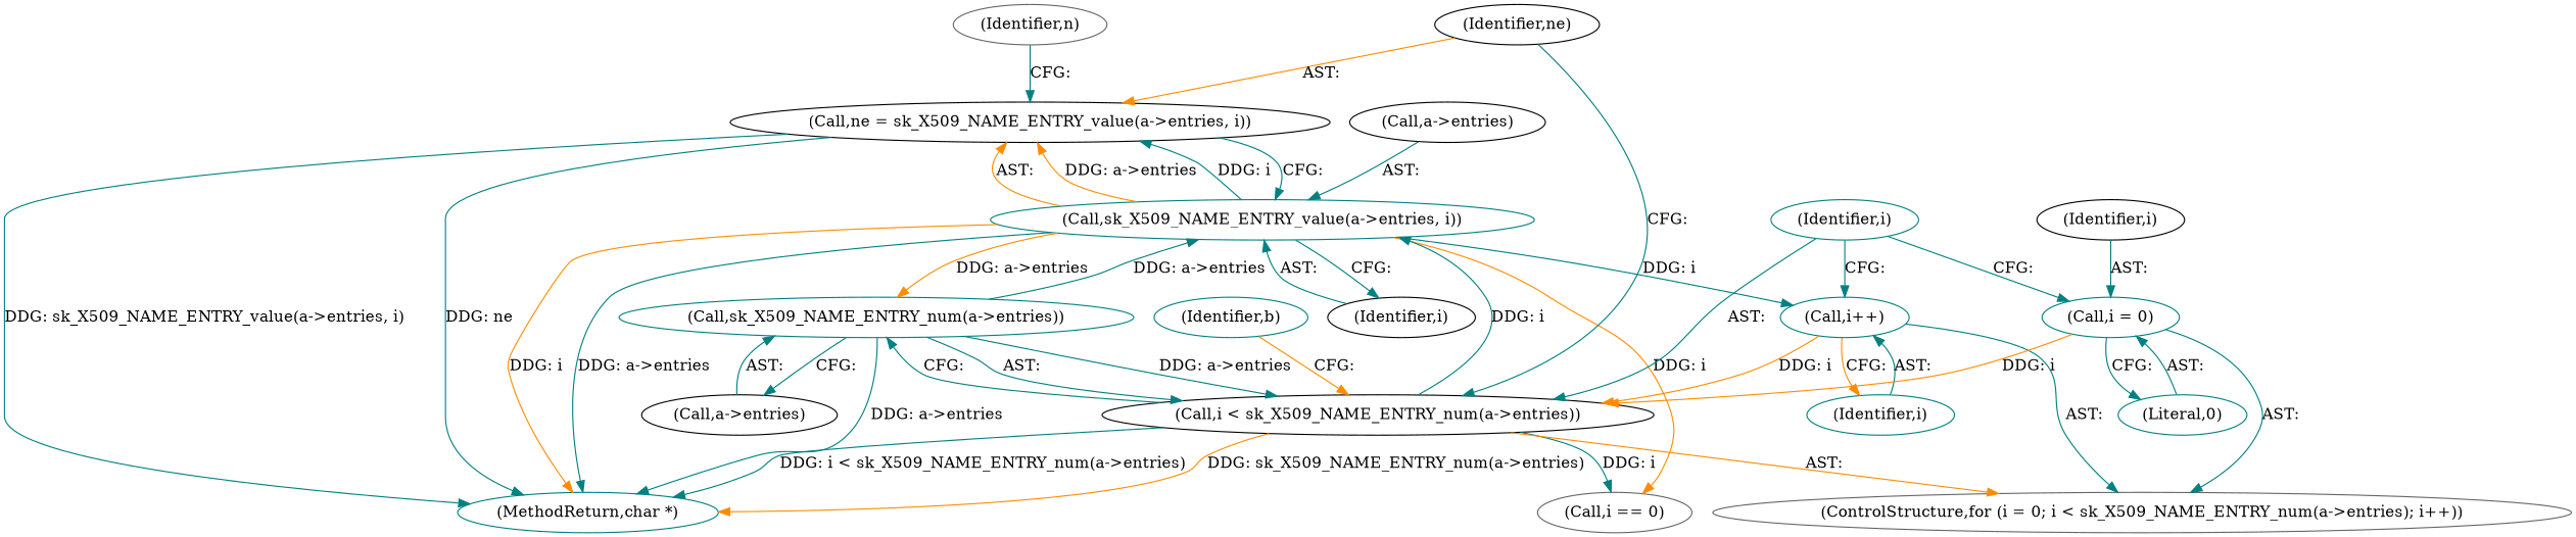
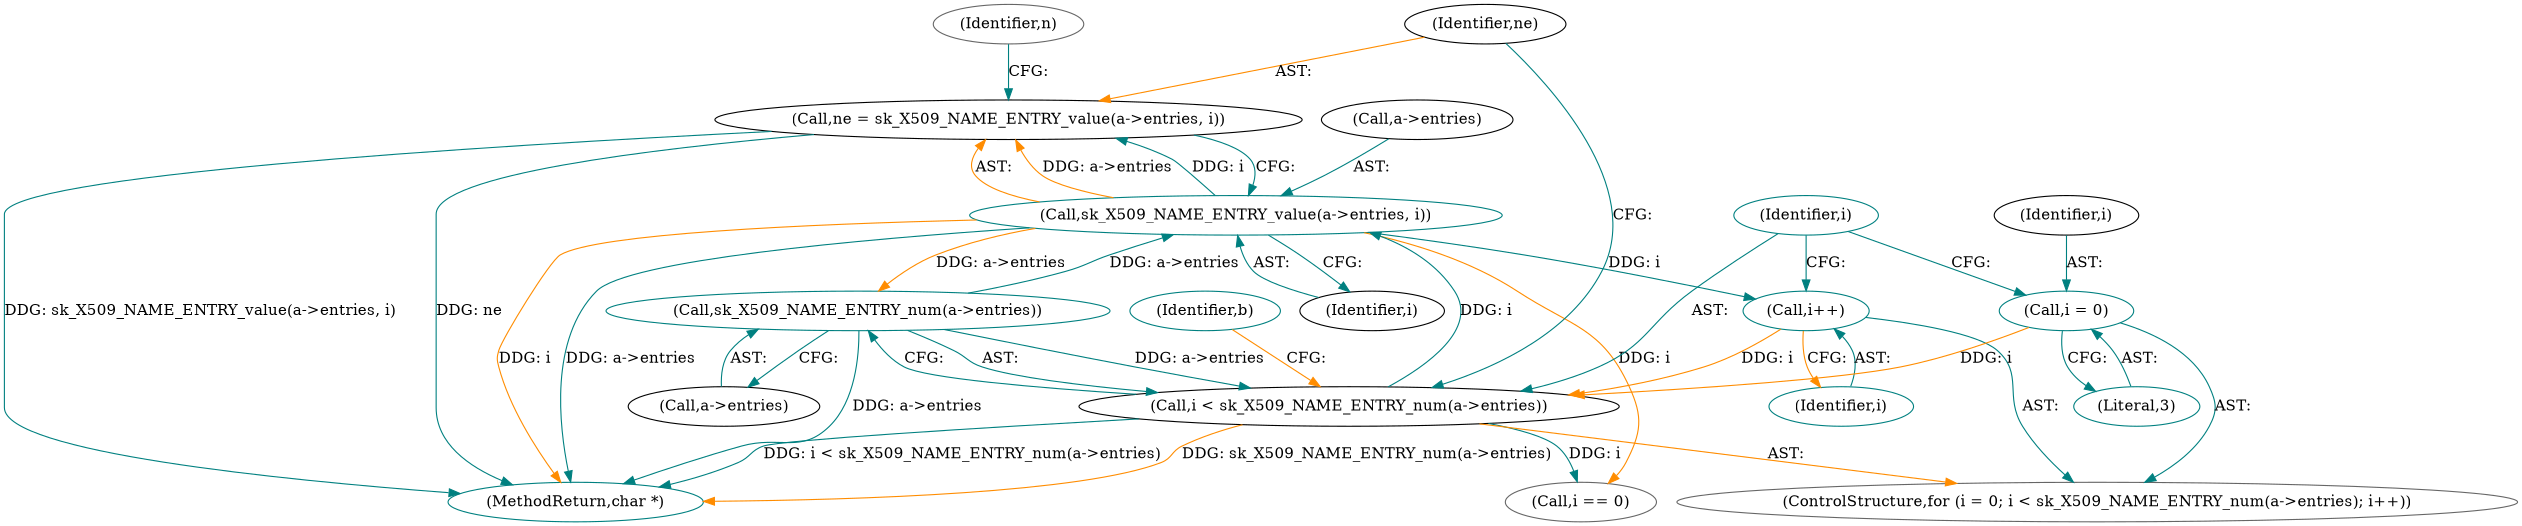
  digraph {
    node [color=teal]
    edge [color=teal]
    n1 [color=black label="(Call,ne = sk_X509_NAME_ENTRY_value(a->entries, i))"]
    n2 [label="(Call,sk_X509_NAME_ENTRY_value(a->entries, i))"]
    n3 [label="(MethodReturn,char *)"]
    n4 [label="(Call,sk_X509_NAME_ENTRY_num(a->entries))"]
    n5 [label="(Call,i++)"]
    n6 [color=gray40 label="(Call,i == 0)"]
    n7 [color=black label="(Identifier,i)"]
    n8 [color=black label="(Call,i < sk_X509_NAME_ENTRY_num(a->entries))"]
    n9 [color=black label="(Call,a->entries)"]
    n10 [color=gray40 label="(ControlStructure,for (i = 0; i < sk_X509_NAME_ENTRY_num(a->entries); i++))"]
    n11 [label="(Identifier,i)"]
    n12 [label="(Call,i = 0)"]
-   n13 [label="(Literal,0)"]
+   n13 [label="(Literal,3)"]
    n14 [color=gray40 label="(Identifier,n)"]
    n15 [color=black label="(Identifier,i)"]
    n16 [label="(Identifier,i)"]
    n17 [color=black label="(Identifier,ne)"]
    n18 [label="(Identifier,b)"]
    n19 [color=black label="(Call,a->entries)"]
    n1 -> n2 [label="CFG: "]
    n1 -> n3 [label="DDG: sk_X509_NAME_ENTRY_value(a->entries, i)"]
    n1 -> n3 [label="DDG: ne"]
    n2 -> n1 [color=darkorange label="AST: "]
    n2 -> n1 [color=darkorange label="DDG: a->entries"]
    n2 -> n1 [label="DDG: i"]
    n2 -> n3 [color=darkorange label="DDG: i"]
    n2 -> n3 [label="DDG: a->entries"]
    n2 -> n4 [color=darkorange label="DDG: a->entries"]
    n2 -> n5 [label="DDG: i"]
    n2 -> n6 [color=darkorange label="DDG: i"]
    n2 -> n7 [label="CFG: "]
    n4 -> n2 [label="DDG: a->entries"]
    n4 -> n3 [label="DDG: a->entries"]
    n4 -> n8 [label="AST: "]
    n4 -> n8 [label="DDG: a->entries"]
    n4 -> n9 [label="CFG: "]
    n5 -> n8 [color=darkorange label="DDG: i"]
    n5 -> n10 [label="AST: "]
    n5 -> n11 [color=darkorange label="CFG: "]
    n7 -> n2 [label="AST: "]
    n8 -> n2 [label="DDG: i"]
    n8 -> n3 [label="DDG: i < sk_X509_NAME_ENTRY_num(a->entries)"]
    n8 -> n3 [color=darkorange label="DDG: sk_X509_NAME_ENTRY_num(a->entries)"]
    n8 -> n4 [label="CFG: "]
    n8 -> n6 [label="DDG: i"]
    n8 -> n10 [color=darkorange label="AST: "]
    n9 -> n4 [label="AST: "]
    n11 -> n5 [label="AST: "]
    n12 -> n8 [color=darkorange label="DDG: i"]
    n12 -> n10 [label="AST: "]
    n12 -> n13 [label="CFG: "]
    n13 -> n12 [label="AST: "]
    n14 -> n1 [label="CFG: "]
    n15 -> n12 [label="AST: "]
    n16 -> n5 [label="CFG: "]
    n16 -> n8 [label="AST: "]
    n16 -> n12 [label="CFG: "]
    n17 -> n1 [color=darkorange label="AST: "]
    n17 -> n8 [label="CFG: "]
    n18 -> n8 [color=darkorange label="CFG: "]
    n19 -> n2 [label="AST: "]
  }
